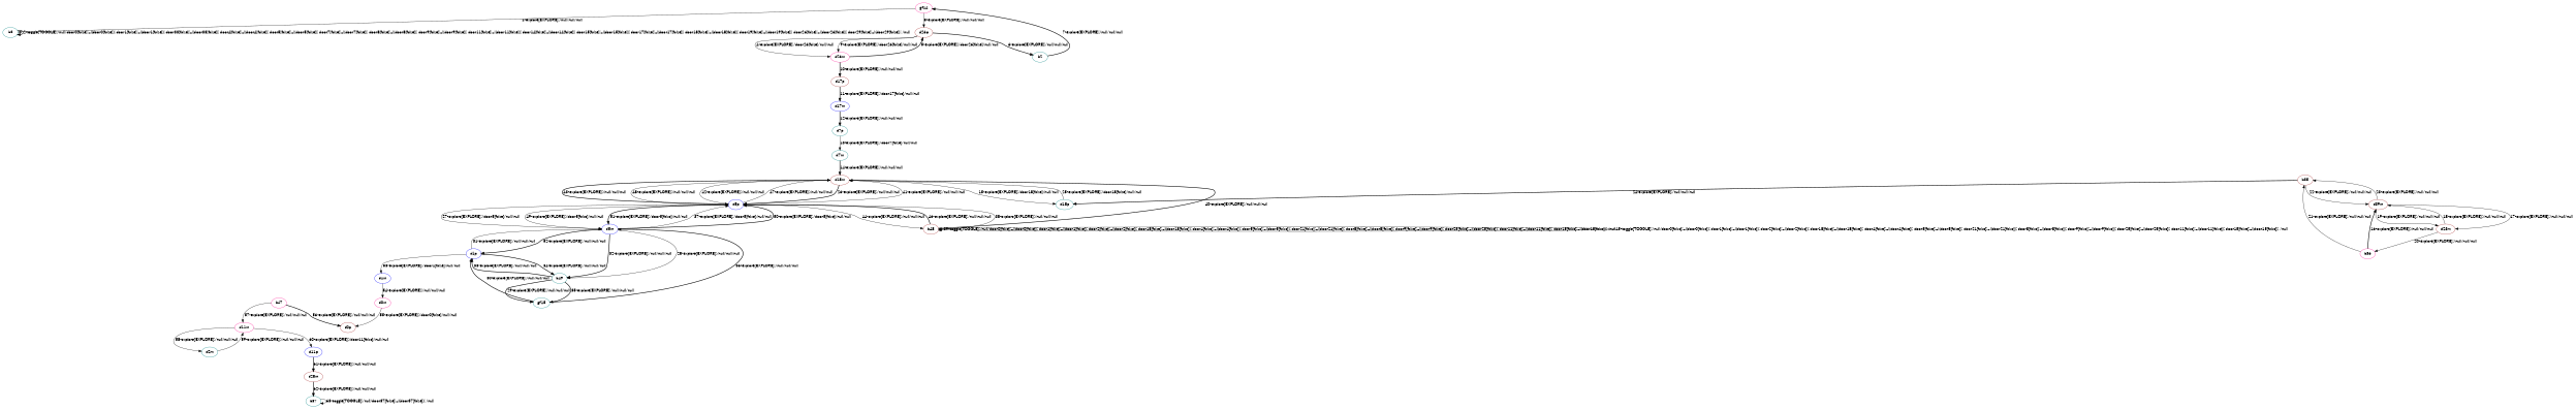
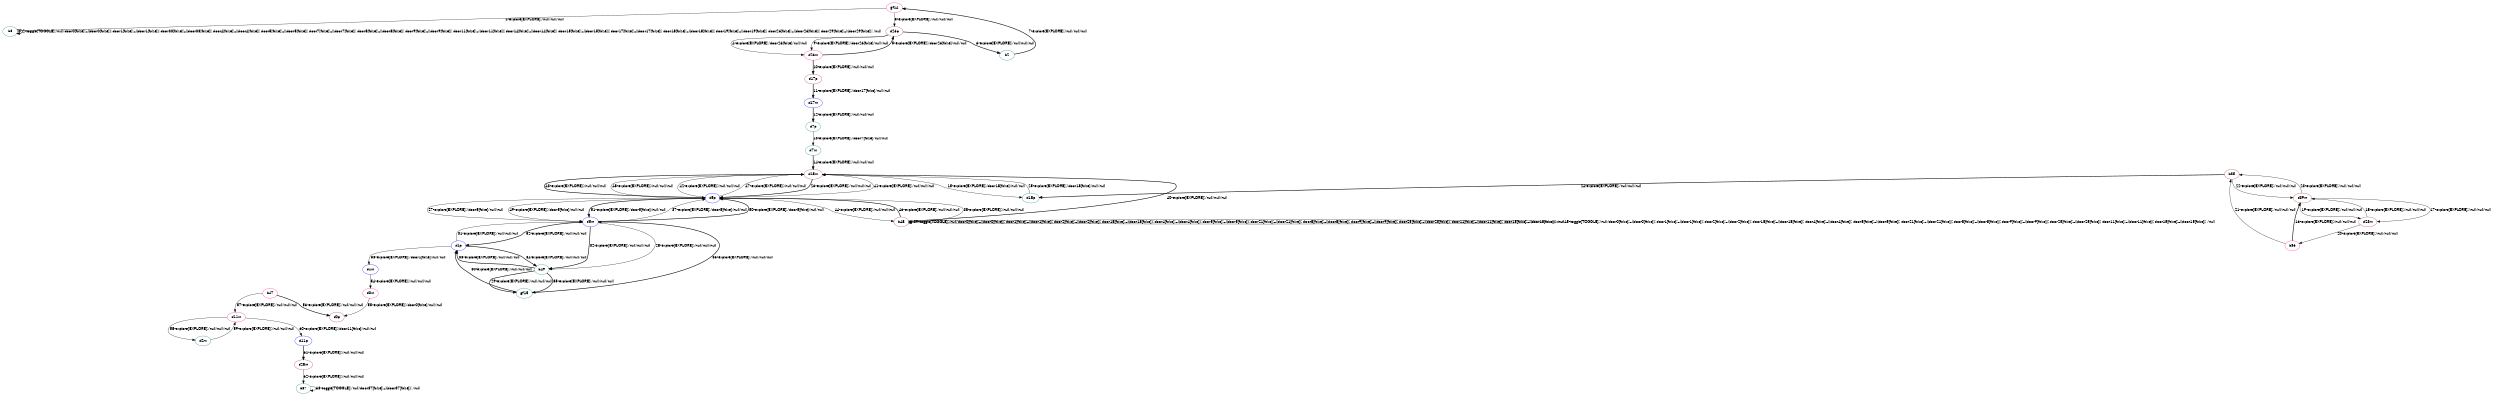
  digraph {
    fontname=Lato
    node [color=teal fontname=Lato]
    edge [fontname=Lato style=solid]
    gf14 [color=deeppink]
    b3
    d26p [color=brown]
    d26m [color=deeppink]
    b2
    d17p [color=brown]
    d17m [color=blue]
    d7p
    d7m
    d18m [color=brown]
    d18p
    d5p [color=blue]
    d5m [color=blue]
    b48 [color=brown]
    d39m [color=brown]
    d23m [color=brown]
    b35 [color=brown]
    b36 [color=deeppink]
    b49
    d1p [color=blue]
    gf15
    d1m [color=blue]
    d0m [color=deeppink]
    d0p [color=brown]
    b47 [color=deeppink]
    d11m [color=deeppink]
    d2m
    d11p [color=blue]
    d28m [color=brown]
    b37
    gf14 -> b3 [label="1-explore[EXPLORE];/null/null/null"]
    gf14 -> d26p [label="8-explore[EXPLORE];/null/null/null"]
    b3 -> b3 [label="2-toggle[TOGGLE];/null/door0[false]:=!(door0[false]); door1[false]:=!(door1[false]); door33[false]:=!(door33[false]); door4[false]:=!(door4[false]); door5[false]:=!(door5[false]); door7[false]:=!(door7[false]); door8[false]:=!(door8[false]); door9[false]:=!(door9[false]); door11[false]:=!(door11[false]); door14[false]:=!(door14[false]); door15[false]:=!(door15[false]); door17[false]:=!(door17[false]); door18[false]:=!(door18[false]); door19[false]:=!(door19[false]); door26[false]:=!(door26[false]); door29[false]:=!(door29[false]); /null" style=bold]
    d26p -> d26m [label="4-explore[EXPLORE];/door26[false]/null/null"]
    d26p -> d26m [label="9-explore[EXPLORE];/door26[false]/null/null"]
    d26p -> b2 [label="6-explore[EXPLORE];/null/null/null" style=bold]
    d26m -> d26p [label="5-explore[EXPLORE];/door26[false]/null/null" style=bold]
    d26m -> d17p [label="10-explore[EXPLORE];/null/null/null" style=bold]
    b2 -> gf14 [label="7-explore[EXPLORE];/null/null/null" style=bold]
    d17p -> d17m [label="11-explore[EXPLORE];/door17[false]/null/null" style=bold]
    d17m -> d7p [label="12-explore[EXPLORE];/null/null/null" style=bold]
    d7p -> d7m [label="13-explore[EXPLORE];/door7[false]/null/null"]
    d7m -> d18m [label="14-explore[EXPLORE];/null/null/null" style=bold]
    d18m -> d18p [label="15-explore[EXPLORE];/door18[false]/null/null"]
    d18m -> d5p [label="26-explore[EXPLORE];/null/null/null" style=bold]
    d18m -> d5p [label="41-explore[EXPLORE];/null/null/null"]
    d18m -> d5p [label="43-explore[EXPLORE];/null/null/null" style=bold]
    d18m -> d5p [label="48-explore[EXPLORE];/null/null/null"]
    d18p -> d18m [label="25-explore[EXPLORE];/door18[false]/null/null"]
    d5p -> d18m [label="42-explore[EXPLORE];/null/null/null"]
    d5p -> d18m [label="47-explore[EXPLORE];/null/null/null"]
    d5p -> d5m [label="27-explore[EXPLORE];/door5[false]/null/null"]
    d5p -> d5m [label="49-explore[EXPLORE];/door5[false]/null/null"]
    d5p -> d5m [label="51-explore[EXPLORE];/door5[false]/null/null" style=bold]
    d5p -> b48 [label="38-explore[EXPLORE];/null/null/null"]
    d5p -> b48 [label="44-explore[EXPLORE];/null/null/null"]
    d5m -> d5p [label="37-explore[EXPLORE];/door5[false]/null/null"]
    d5m -> d5p [label="50-explore[EXPLORE];/door5[false]/null/null" style=bold]
    d5m -> b49 [label="28-explore[EXPLORE];/null/null/null"]
    d5m -> b49 [label="32-explore[EXPLORE];/null/null/null" style=bold]
    d5m -> d1p [label="52-explore[EXPLORE];/null/null/null" style=bold]
    b48 -> d18m [label="40-explore[EXPLORE];/null/null/null" style=bold]
    b48 -> d5p [label="46-explore[EXPLORE];/null/null/null" style=bold]
    b48 -> b48 [label="39-toggle[TOGGLE];/null/door0[false]:=!(door0[false]); door1[false]:=!(door1[false]); door2[false]:=!(door2[false]); door18[false]:=!(door18[false]); door4[false]:=!(door4[false]); door5[false]:=!(door5[false]); door21[false]:=!(door21[false]); door8[false]:=!(door8[false]); door9[false]:=!(door9[false]); door25[false]:=!(door25[false]); door11[false]:=!(door11[false]); door15[false]:=!(door15[false]); /null"]
    b48 -> b48 [label="45-toggle[TOGGLE];/null/door0[false]:=!(door0[false]); door1[false]:=!(door1[false]); door2[false]:=!(door2[false]); door18[false]:=!(door18[false]); door4[false]:=!(door4[false]); door5[false]:=!(door5[false]); door21[false]:=!(door21[false]); door8[false]:=!(door8[false]); door9[false]:=!(door9[false]); door25[false]:=!(door25[false]); door11[false]:=!(door11[false]); door15[false]:=!(door15[false]); /null"]
    d39m -> d23m [label="17-explore[EXPLORE];/null/null/null"]
    d39m -> d23m [label="19-explore[EXPLORE];/null/null/null"]
    d39m -> b35 [label="23-explore[EXPLORE];/null/null/null"]
    d23m -> d39m [label="18-explore[EXPLORE];/null/null/null"]
    d23m -> b36 [label="20-explore[EXPLORE];/null/null/null"]
    b35 -> d18p [label="24-explore[EXPLORE];/null/null/null" style=bold]
    b35 -> d39m [label="22-explore[EXPLORE];/null/null/null"]
    b36 -> d39m [label="16-explore[EXPLORE];/null/null/null" style=bold]
    b36 -> b35 [label="21-explore[EXPLORE];/null/null/null"]
    b49 -> d1p [label="33-explore[EXPLORE];/null/null/null" style=bold]
    b49 -> gf15 [label="29-explore[EXPLORE];/null/null/null" style=bold]
    b49 -> gf15 [label="35-explore[EXPLORE];/null/null/null" style=bold]
    d1p -> d5m [label="31-explore[EXPLORE];/null/null/null"]
    d1p -> b49 [label="34-explore[EXPLORE];/null/null/null" style=bold]
    d1p -> d1m [label="53-explore[EXPLORE];/door1[false]/null/null"]
    gf15 -> d5m [label="36-explore[EXPLORE];/null/null/null" style=bold]
    gf15 -> d1p [label="30-explore[EXPLORE];/null/null/null" style=bold]
    d1m -> d0m [label="54-explore[EXPLORE];/null/null/null"]
    d0m -> d0p [label="55-explore[EXPLORE];/door0[false]/null/null"]
    b47 -> d0p [label="56-explore[EXPLORE];/null/null/null" style=bold]
    b47 -> d11m [label="57-explore[EXPLORE];/null/null/null"]
    d11m -> d2m [label="58-explore[EXPLORE];/null/null/null"]
    d11m -> d11p [label="60-explore[EXPLORE];/door11[false]/null/null"]
    d2m -> d11m [label="59-explore[EXPLORE];/null/null/null"]
    d11p -> d28m [label="61-explore[EXPLORE];/null/null/null" style=bold]
-   d28m -> b37 [label="62-explore[EXPLORE];/null/null/null" style=bold]
+   d28m -> b37 [label="62-explore[EXPLORE];/null/null/null"]
    b37 -> b37 [label="63-toggle[TOGGLE];/null/door37[false]:=!(door37[false]); /null"]
  }
